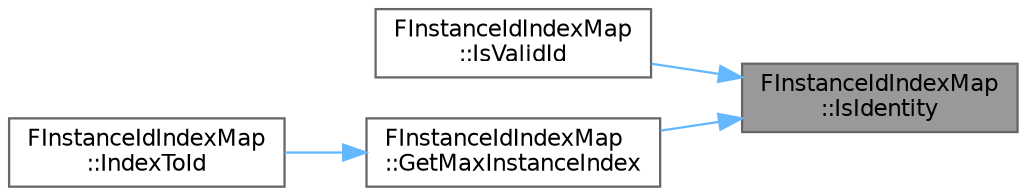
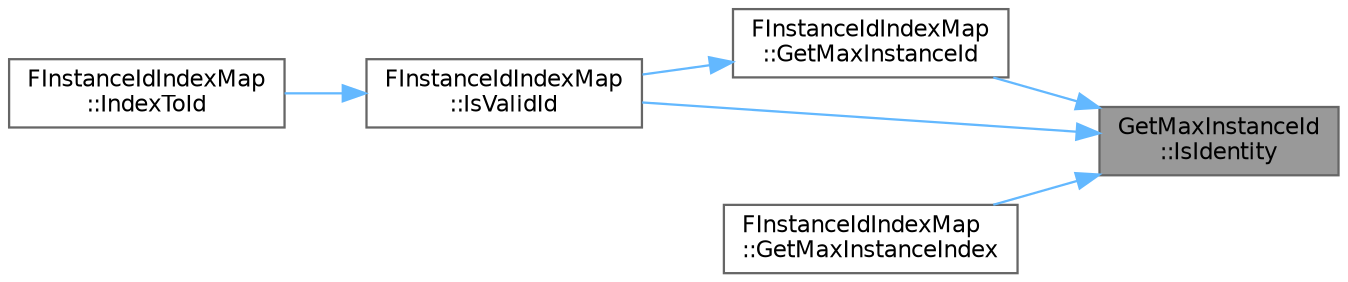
  digraph {
    rankdir=RL
    node [color=grey40 fillcolor=white fontname=Helvetica fontsize=10 shape=box style=filled]
    edge [color=steelblue1 dir=back fontname=Helvetica fontsize=10 labelfontname=Helvetica labelfontsize=10 style=solid]
-   n1 [color=gray40 fillcolor=grey60 fontcolor=black height=0.2 label="FInstanceIdIndexMap\l::IsIdentity" width=0.4]
+   n1 [color=gray40 fillcolor=grey60 fontcolor=black height=0.2 label="GetMaxInstanceId\l::IsIdentity" width=0.4]
+   n2 [height=0.2 label="FInstanceIdIndexMap\l::GetMaxInstanceId" width=0.4]
    n3 [height=0.2 label="FInstanceIdIndexMap\l::IsValidId" width=0.4]
    n4 [height=0.2 label="FInstanceIdIndexMap\l::GetMaxInstanceIndex" width=0.4]
    n5 [height=0.2 label="FInstanceIdIndexMap\l::IndexToId" width=0.4]
+   n1 -> n2
    n1 -> n3
    n1 -> n4
-   n4 -> n5
+   n2 -> n3
+   n3 -> n5
  }
